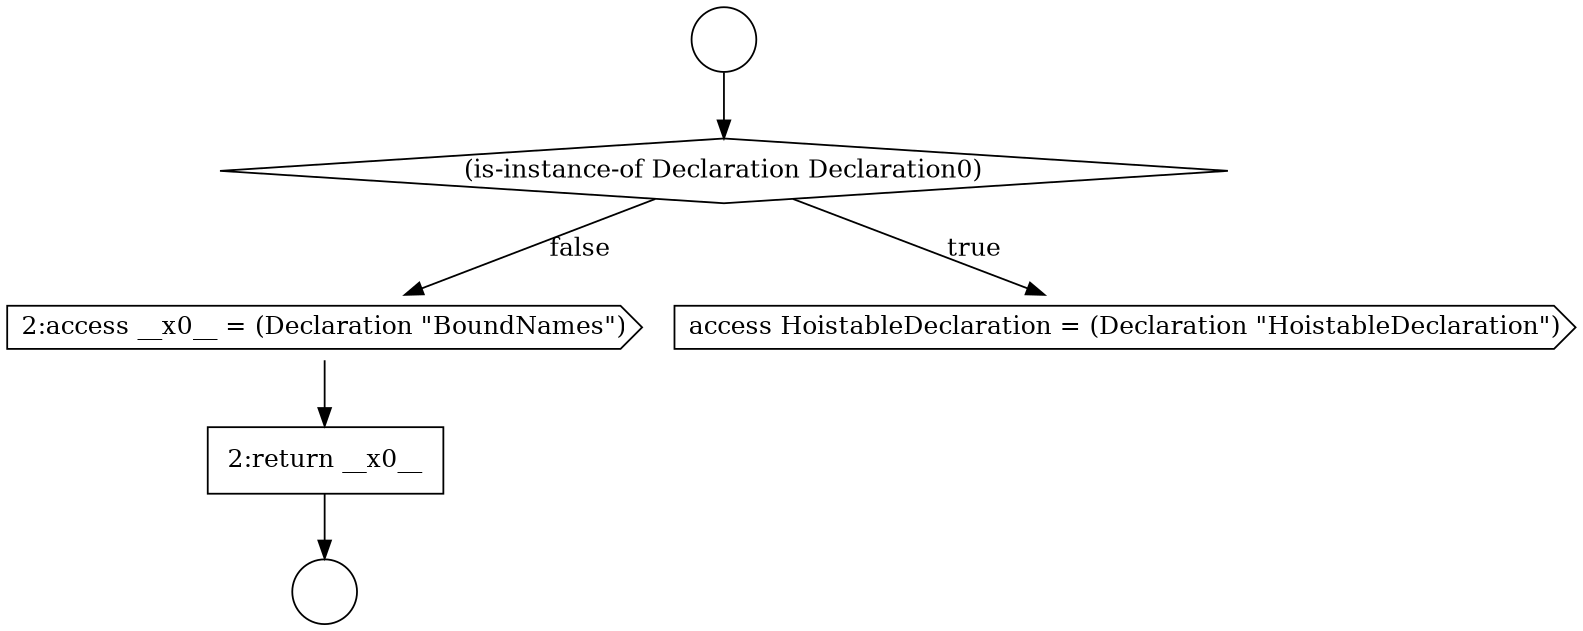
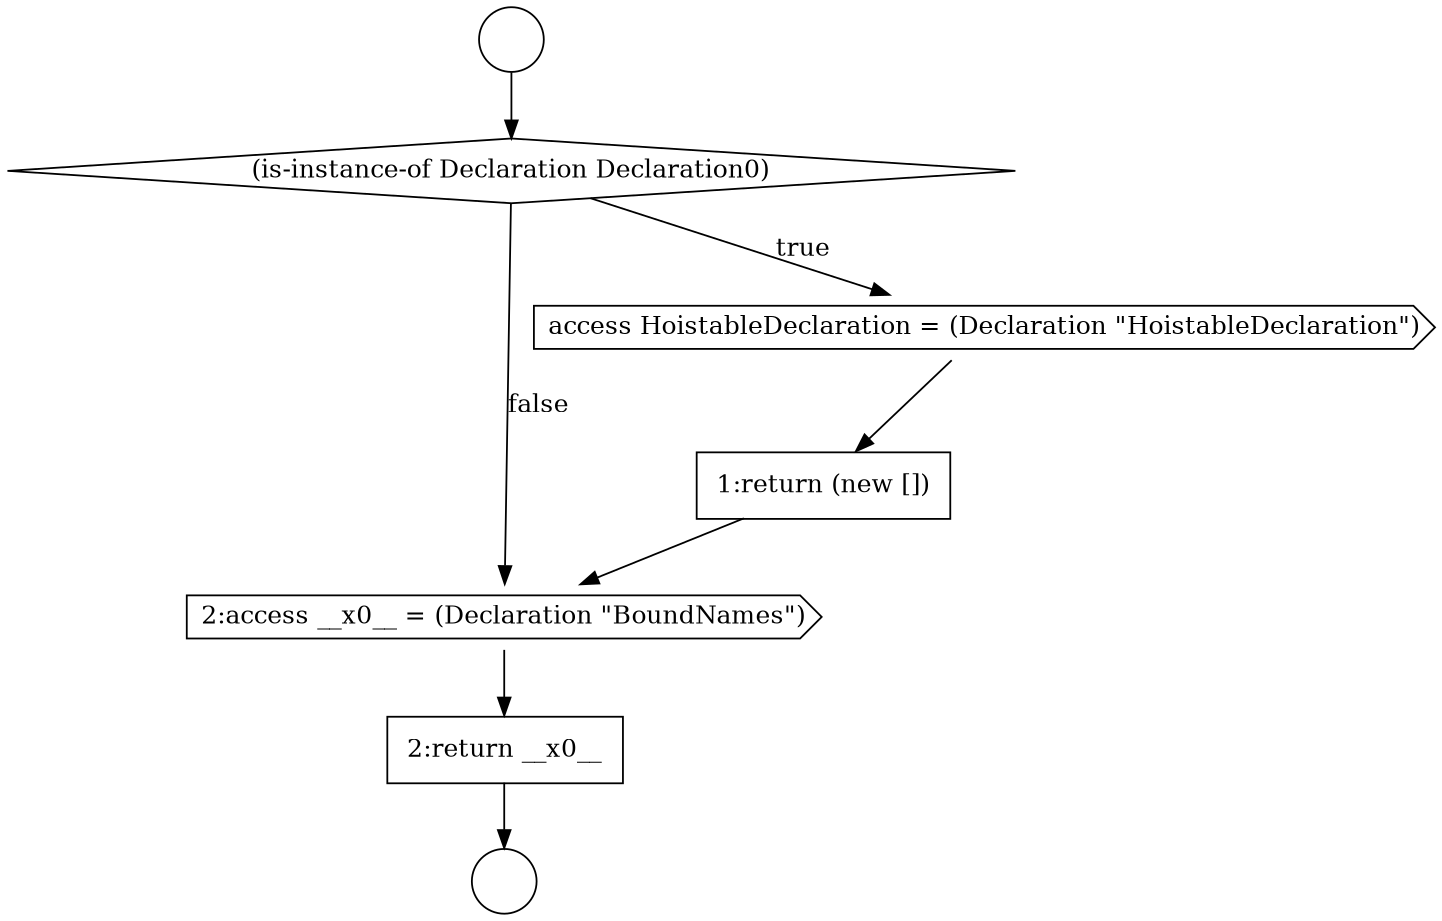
  digraph {
    node [color=black fillcolor=white shape=none style=filled]
    edge [color=black]
+   n1 [label=<<font color="black">     <table border="0" cellborder="1" cellspacing="0" cellpadding="10">       <tr><td align="left">1:return (new [])</td></tr>     </table>   </font>> margin=0]
    n2 [label=<<font color="black">2:access __x0__ = (Declaration &quot;BoundNames&quot;)</font>> shape=cds]
    n3 [label=" " shape=circle]
    n4 [label=<<font color="black">(is-instance-of Declaration Declaration0)</font>> shape=diamond]
    n5 [label=<<font color="black">     <table border="0" cellborder="1" cellspacing="0" cellpadding="10">       <tr><td align="left">2:return __x0__</td></tr>     </table>   </font>> margin=0]
    n6 [label=" " shape=circle]
    n7 [label=<<font color="black">access HoistableDeclaration = (Declaration &quot;HoistableDeclaration&quot;)</font>> shape=cds]
+   n1 -> n2
    n2 -> n5
    n3 -> n4
    n4 -> n2 [label=<<font color="black">false</font>>]
    n4 -> n7 [label=<<font color="black">true</font>>]
    n5 -> n6
+   n7 -> n1
  }
